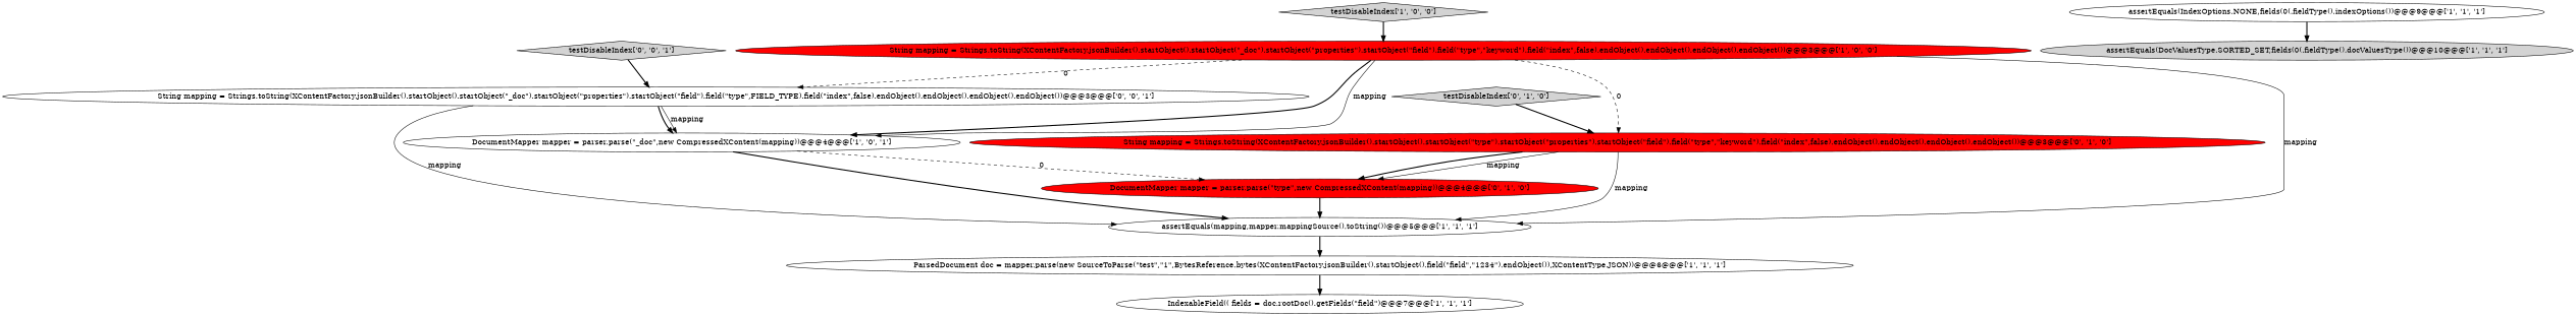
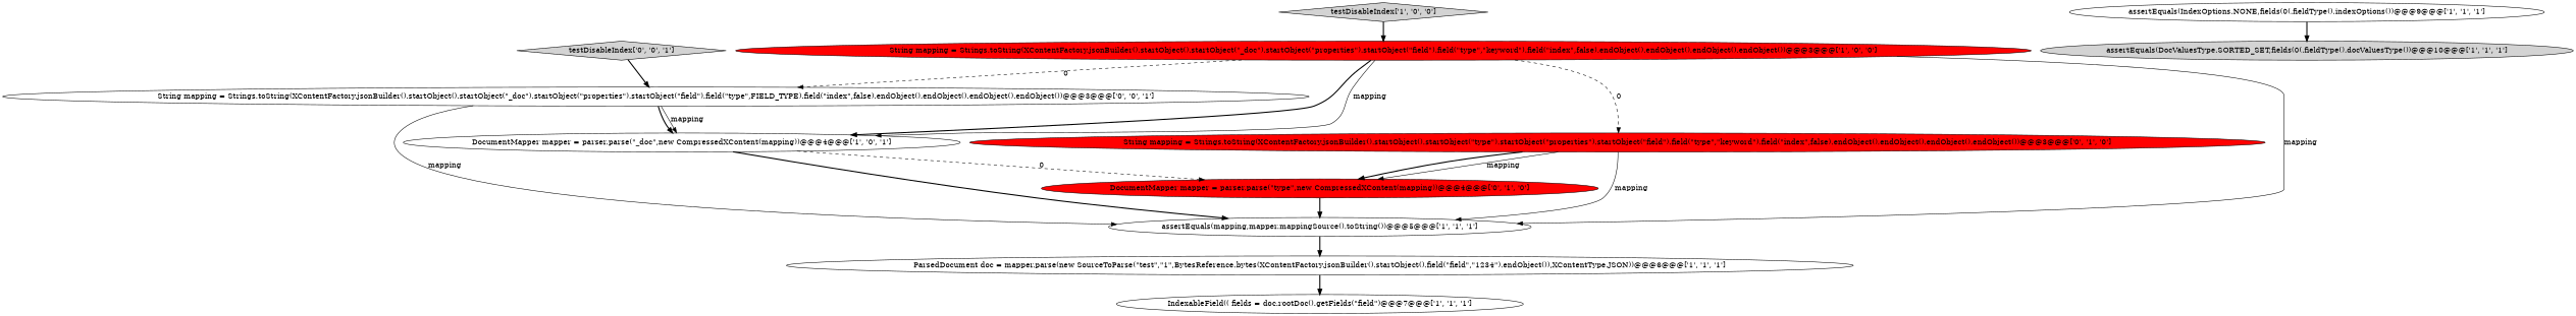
  digraph {
    node [fillcolor=white shape=ellipse style=filled]
    edge [style=bold]
-   n1 [fillcolor=lightgray label="testDisableIndex['0', '1', '0']" shape=diamond]
    n2 [fillcolor=red label="String mapping = Strings.toString(XContentFactory.jsonBuilder().startObject().startObject(\"type\").startObject(\"properties\").startObject(\"field\").field(\"type\",\"keyword\").field(\"index\",false).endObject().endObject().endObject().endObject())@@@3@@@['0', '1', '0']"]
    n3 [fillcolor=red label="DocumentMapper mapper = parser.parse(\"type\",new CompressedXContent(mapping))@@@4@@@['0', '1', '0']"]
    n4 [label="assertEquals(mapping,mapper.mappingSource().toString())@@@5@@@['1', '1', '1']"]
    n5 [fillcolor=lightgray label="testDisableIndex['0', '0', '1']" shape=diamond]
    n6 [label="String mapping = Strings.toString(XContentFactory.jsonBuilder().startObject().startObject(\"_doc\").startObject(\"properties\").startObject(\"field\").field(\"type\",FIELD_TYPE).field(\"index\",false).endObject().endObject().endObject().endObject())@@@3@@@['0', '0', '1']"]
    n7 [label="DocumentMapper mapper = parser.parse(\"_doc\",new CompressedXContent(mapping))@@@4@@@['1', '0', '1']"]
    n8 [label="ParsedDocument doc = mapper.parse(new SourceToParse(\"test\",\"1\",BytesReference.bytes(XContentFactory.jsonBuilder().startObject().field(\"field\",\"1234\").endObject()),XContentType.JSON))@@@6@@@['1', '1', '1']"]
    n9 [fillcolor=red label="String mapping = Strings.toString(XContentFactory.jsonBuilder().startObject().startObject(\"_doc\").startObject(\"properties\").startObject(\"field\").field(\"type\",\"keyword\").field(\"index\",false).endObject().endObject().endObject().endObject())@@@3@@@['1', '0', '0']"]
    n10 [label="assertEquals(IndexOptions.NONE,fields(0(.fieldType().indexOptions())@@@9@@@['1', '1', '1']"]
    n11 [fillcolor=lightgray label="assertEquals(DocValuesType.SORTED_SET,fields(0(.fieldType().docValuesType())@@@10@@@['1', '1', '1']"]
    n12 [fillcolor=lightgray label="testDisableIndex['1', '0', '0']" shape=diamond]
    n13 [label="IndexableField(( fields = doc.rootDoc().getFields(\"field\")@@@7@@@['1', '1', '1']"]
-   n1 -> n2
    n2 -> n3 [label=mapping style=solid]
    n2 -> n3
    n2 -> n4 [label=mapping style=solid]
    n3 -> n4
    n4 -> n8
    n5 -> n6
    n6 -> n4 [label=mapping style=solid]
    n6 -> n7 [label=mapping style=solid]
    n6 -> n7
    n7 -> n3 [label=0 style=dashed]
    n7 -> n4
    n8 -> n13
    n9 -> n2 [label=0 style=dashed]
    n9 -> n4 [label=mapping style=solid]
    n9 -> n6 [label=0 style=dashed]
    n9 -> n7 [label=mapping style=solid]
    n9 -> n7
    n10 -> n11
    n12 -> n9
  }
